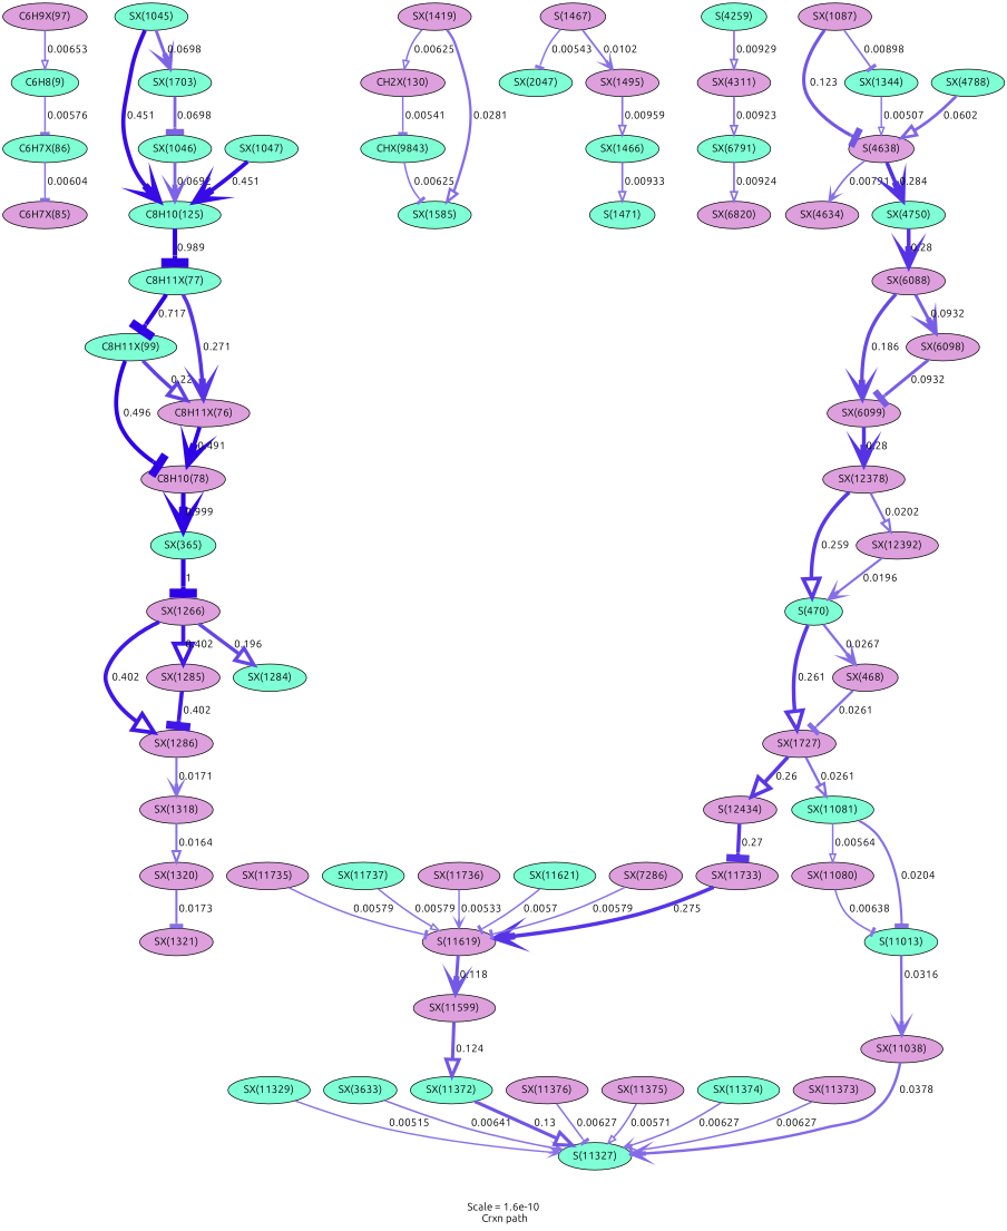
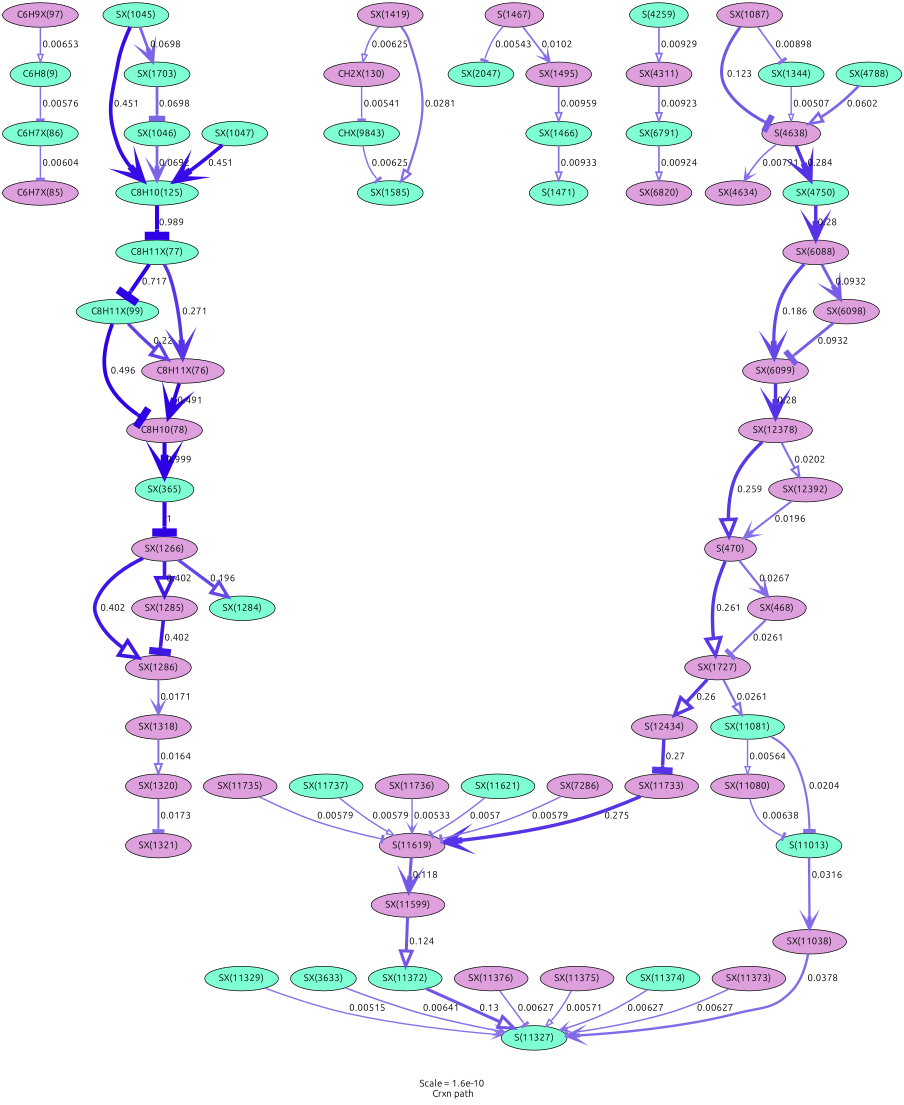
  digraph {
    fontname=Ubuntu
    label="Scale = 1.6e-10\l Crxn path"
    node [fillcolor=plum fontname=Ubuntu style=filled]
    edge [arrowhead=onormal arrowsize=1.09 color="0.7, 0.506, 0.9" fontname=Ubuntu style="setlinewidth(2.17)"]
    n1 [fillcolor=aquamarine label="C6H8(9)"]
    n2 [fillcolor=aquamarine label="C6H7X(86)"]
    n3 [label="C6H7X(85)"]
    n4 [label="C6H9X(97)"]
    n5 [fillcolor=aquamarine label="C8H11X(99)"]
    n6 [label="C8H10(78)"]
    n7 [label="C8H11X(76)"]
    n8 [fillcolor=aquamarine label="SX(365)"]
    n9 [label="SX(1266)"]
    n10 [label="SX(1286)"]
    n11 [label="SX(1285)"]
    n12 [fillcolor=aquamarine label="SX(1284)"]
    n13 [fillcolor=aquamarine label="C8H10(125)"]
    n14 [fillcolor=aquamarine label="C8H11X(77)"]
    n15 [fillcolor=aquamarine label="SX(1045)"]
    n16 [fillcolor=aquamarine label="SX(1703)"]
    n17 [fillcolor=aquamarine label="SX(1046)"]
    n18 [fillcolor=aquamarine label="SX(1047)"]
    n19 [label="SX(1318)"]
    n20 [label="SX(1320)"]
    n21 [label="SX(1419)"]
    n22 [label="CH2X(130)"]
    n23 [fillcolor=aquamarine label="SX(1585)"]
    n24 [fillcolor=aquamarine label="CHX(9843)"]
    n25 [label="S(1467)"]
    n26 [fillcolor=aquamarine label="SX(2047)"]
    n27 [label="SX(1495)"]
    n28 [fillcolor=aquamarine label="SX(1466)"]
    n29 [fillcolor=aquamarine label="S(1471)"]
    n30 [fillcolor=aquamarine label="S(4259)"]
    n31 [label="SX(4311)"]
    n32 [fillcolor=aquamarine label="SX(6791)"]
    n33 [label="SX(6820)"]
    n34 [label="SX(1321)"]
    n35 [label="S(4638)"]
    n36 [label="SX(4634)"]
    n37 [fillcolor=aquamarine label="SX(4750)"]
    n38 [label="SX(6088)"]
    n39 [label="SX(6099)"]
    n40 [label="SX(6098)"]
    n41 [label="SX(1087)"]
    n42 [fillcolor=aquamarine label="SX(1344)"]
    n43 [fillcolor=aquamarine label="SX(4788)"]
    n44 [label="SX(12378)"]
-   n45 [fillcolor=aquamarine label="S(470)"]
+   n45 [label="S(470)"]
    n46 [label="SX(12392)"]
    n47 [fillcolor=aquamarine label="S(11013)"]
    n48 [label="SX(11038)"]
    n49 [fillcolor=aquamarine label="S(11327)"]
    n50 [fillcolor=aquamarine label="SX(11081)"]
    n51 [label="SX(11080)"]
    n52 [fillcolor=aquamarine label="SX(11329)"]
    n53 [fillcolor=aquamarine label="SX(3633)"]
    n54 [fillcolor=aquamarine label="SX(11372)"]
    n55 [label="SX(11376)"]
    n56 [label="SX(11375)"]
    n57 [fillcolor=aquamarine label="SX(11374)"]
    n58 [label="SX(11373)"]
    n59 [label="SX(11599)"]
    n60 [label="S(11619)"]
    n61 [label="SX(11733)"]
    n62 [fillcolor=aquamarine label="SX(11621)"]
    n63 [label="SX(7286)"]
    n64 [label="SX(11735)"]
    n65 [fillcolor=aquamarine label="SX(11737)"]
    n66 [label="SX(11736)"]
    n67 [label="SX(1727)"]
    n68 [label="S(12434)"]
    n69 [label="SX(468)"]
    n1 -> n2 [arrowhead=tee arrowsize=1.05 label=" 0.00576" style="setlinewidth(2.11)"]
    n2 -> n3 [arrowhead=tee arrowsize=1.07 label=" 0.00604" style="setlinewidth(2.14)"]
    n4 -> n1 [arrowsize=1.1 color="0.7, 0.507, 0.9" label=" 0.00653" style="setlinewidth(2.2)"]
    n5 -> n6 [arrowhead=tee arrowsize=2.74 color="0.7, 0.996, 0.9" label=" 0.496" style="setlinewidth(5.47)"]
    n5 -> n7 [arrowsize=2.43 color="0.7, 0.72, 0.9" label=" 0.22" style="setlinewidth(4.86)"]
    n6 -> n8 [arrowhead=vee arrowsize=3 color="0.7, 1.5, 0.9" label=" 0.999" style="setlinewidth(6)"]
    n7 -> n6 [arrowhead=vee arrowsize=2.73 color="0.7, 0.991, 0.9" label=" 0.491" style="setlinewidth(5.46)"]
    n8 -> n9 [arrowhead=tee arrowsize=3 color="0.7, 1.5, 0.9" label=" 1" style="setlinewidth(6)"]
    n9 -> n10 [arrowsize=2.66 color="0.7, 0.902, 0.9" label=" 0.402" style="setlinewidth(5.31)"]
    n9 -> n11 [arrowsize=2.66 color="0.7, 0.902, 0.9" label=" 0.402" style="setlinewidth(5.31)"]
    n9 -> n12 [arrowsize=2.38 color="0.7, 0.696, 0.9" label=" 0.196" style="setlinewidth(4.77)"]
    n10 -> n19 [arrowhead=vee arrowsize=1.46 color="0.7, 0.517, 0.9" label=" 0.0171" style="setlinewidth(2.93)"]
    n11 -> n10 [arrowhead=tee arrowsize=2.66 color="0.7, 0.902, 0.9" label=" 0.402" style="setlinewidth(5.31)"]
    n13 -> n14 [arrowhead=tee arrowsize=3 color="0.7, 1.49, 0.9" label=" 0.989" style="setlinewidth(5.99)"]
    n14 -> n5 [arrowhead=tee arrowsize=2.87 color="0.7, 1.22, 0.9" label=" 0.717" style="setlinewidth(5.75)"]
    n14 -> n7 [arrowhead=vee arrowsize=2.51 color="0.7, 0.771, 0.9" label=" 0.271" style="setlinewidth(5.01)"]
    n15 -> n13 [arrowhead=vee arrowsize=2.7 color="0.7, 0.951, 0.9" label=" 0.451" style="setlinewidth(5.4)"]
    n15 -> n16 [arrowhead=vee arrowsize=2 color="0.7, 0.57, 0.9" label=" 0.0698" style="setlinewidth(3.99)"]
    n16 -> n17 [arrowhead=tee arrowsize=2 color="0.7, 0.57, 0.9" label=" 0.0698" style="setlinewidth(3.99)"]
    n17 -> n13 [arrowhead=vee arrowsize=1.99 color="0.7, 0.569, 0.9" label=" 0.0692" style="setlinewidth(3.98)"]
    n18 -> n13 [arrowhead=vee arrowsize=2.7 color="0.7, 0.951, 0.9" label=" 0.451" style="setlinewidth(5.4)"]
    n19 -> n20 [arrowsize=1.45 color="0.7, 0.516, 0.9" label=" 0.0164" style="setlinewidth(2.89)"]
    n20 -> n34 [arrowhead=tee arrowsize=1.47 color="0.7, 0.517, 0.9" label=" 0.0173" style="setlinewidth(2.94)"]
    n21 -> n22 [arrowsize=1.08 label=" 0.00625"]
    n21 -> n23 [arrowsize=1.65 color="0.7, 0.528, 0.9" label=" 0.0281" style="setlinewidth(3.3)"]
    n22 -> n24 [arrowhead=tee arrowsize=1.03 color="0.7, 0.505, 0.9" label=" 0.00541" style="setlinewidth(2.06)"]
    n24 -> n23 [arrowhead=tee arrowsize=1.08 label=" 0.00625"]
    n25 -> n26 [arrowhead=tee arrowsize=1.03 color="0.7, 0.505, 0.9" label=" 0.00543" style="setlinewidth(2.06)"]
    n25 -> n27 [arrowhead=vee arrowsize=1.27 color="0.7, 0.51, 0.9" label=" 0.0102" style="setlinewidth(2.54)"]
    n27 -> n28 [arrowsize=1.25 color="0.7, 0.51, 0.9" label=" 0.00959" style="setlinewidth(2.49)"]
    n28 -> n29 [arrowsize=1.24 color="0.7, 0.509, 0.9" label=" 0.00933" style="setlinewidth(2.47)"]
    n30 -> n31 [arrowsize=1.23 color="0.7, 0.509, 0.9" label=" 0.00929" style="setlinewidth(2.47)"]
    n31 -> n32 [arrowsize=1.23 color="0.7, 0.509, 0.9" label=" 0.00923" style="setlinewidth(2.46)"]
    n32 -> n33 [arrowsize=1.23 color="0.7, 0.509, 0.9" label=" 0.00924" style="setlinewidth(2.46)"]
    n35 -> n36 [arrowhead=vee arrowsize=1.17 color="0.7, 0.508, 0.9" label=" 0.00791" style="setlinewidth(2.35)"]
    n35 -> n37 [arrowhead=vee arrowsize=2.52 color="0.7, 0.784, 0.9" label=" 0.284" style="setlinewidth(5.05)"]
    n37 -> n38 [arrowhead=vee arrowsize=2.52 color="0.7, 0.78, 0.9" label=" 0.28" style="setlinewidth(5.04)"]
    n38 -> n39 [arrowhead=vee arrowsize=2.37 color="0.7, 0.686, 0.9" label=" 0.186" style="setlinewidth(4.73)"]
    n38 -> n40 [arrowhead=vee arrowsize=2.1 color="0.7, 0.593, 0.9" label=" 0.0932" style="setlinewidth(4.21)"]
    n39 -> n44 [arrowhead=vee arrowsize=2.52 color="0.7, 0.78, 0.9" label=" 0.28" style="setlinewidth(5.04)"]
    n40 -> n39 [arrowhead=tee arrowsize=2.1 color="0.7, 0.593, 0.9" label=" 0.0932" style="setlinewidth(4.21)"]
    n41 -> n35 [arrowhead=tee arrowsize=2.21 color="0.7, 0.623, 0.9" label=" 0.123" style="setlinewidth(4.42)"]
    n41 -> n42 [arrowhead=tee arrowsize=1.22 color="0.7, 0.509, 0.9" label=" 0.00898" style="setlinewidth(2.44)"]
    n42 -> n35 [arrowsize=1.01 color="0.7, 0.505, 0.9" label=" 0.00507" style="setlinewidth(2.01)"]
    n43 -> n35 [arrowsize=1.94 color="0.7, 0.56, 0.9" label=" 0.0602" style="setlinewidth(3.88)"]
    n44 -> n45 [arrowsize=2.49 color="0.7, 0.759, 0.9" label=" 0.259" style="setlinewidth(4.98)"]
    n44 -> n46 [arrowsize=1.53 color="0.7, 0.52, 0.9" label=" 0.0202" style="setlinewidth(3.05)"]
    n45 -> n67 [arrowsize=2.49 color="0.7, 0.761, 0.9" label=" 0.261" style="setlinewidth(4.98)"]
    n45 -> n69 [arrowhead=vee arrowsize=1.63 color="0.7, 0.527, 0.9" label=" 0.0267" style="setlinewidth(3.26)"]
    n46 -> n45 [arrowhead=vee arrowsize=1.52 color="0.7, 0.52, 0.9" label=" 0.0196" style="setlinewidth(3.03)"]
    n47 -> n48 [arrowhead=vee arrowsize=1.7 color="0.7, 0.532, 0.9" label=" 0.0316" style="setlinewidth(3.39)"]
    n48 -> n49 [arrowhead=vee arrowsize=1.76 color="0.7, 0.538, 0.9" label=" 0.0378" style="setlinewidth(3.53)"]
    n50 -> n47 [arrowhead=tee arrowsize=1.53 color="0.7, 0.52, 0.9" label=" 0.0204" style="setlinewidth(3.06)"]
    n50 -> n51 [arrowsize=1.05 label=" 0.00564" style="setlinewidth(2.09)"]
    n51 -> n47 [arrowhead=tee label=" 0.00638" style="setlinewidth(2.18)"]
    n52 -> n49 [arrowhead=vee arrowsize=1.01 color="0.7, 0.505, 0.9" label=" 0.00515" style="setlinewidth(2.02)"]
    n53 -> n49 [arrowhead=vee label=" 0.00641" style="setlinewidth(2.19)"]
    n54 -> n49 [arrowsize=2.23 color="0.7, 0.63, 0.9" label=" 0.13" style="setlinewidth(4.46)"]
    n55 -> n49 [arrowhead=tee label=" 0.00627"]
    n56 -> n49 [arrowsize=1.05 label=" 0.00571" style="setlinewidth(2.1)"]
    n57 -> n49 [arrowhead=vee label=" 0.00627"]
    n58 -> n49 [arrowhead=tee label=" 0.00627"]
    n59 -> n54 [arrowsize=2.21 color="0.7, 0.624, 0.9" label=" 0.124" style="setlinewidth(4.43)"]
    n60 -> n59 [arrowhead=vee arrowsize=2.19 color="0.7, 0.618, 0.9" label=" 0.118" style="setlinewidth(4.39)"]
    n61 -> n60 [arrowhead=vee arrowsize=2.51 color="0.7, 0.775, 0.9" label=" 0.275" style="setlinewidth(5.03)"]
    n62 -> n60 [arrowhead=tee arrowsize=1.05 label=" 0.0057" style="setlinewidth(2.1)"]
    n63 -> n60 [arrowhead=tee arrowsize=1.06 label=" 0.00579" style="setlinewidth(2.11)"]
    n64 -> n60 [arrowhead=tee arrowsize=1.06 label=" 0.00579" style="setlinewidth(2.11)"]
    n65 -> n60 [arrowsize=1.06 label=" 0.00579" style="setlinewidth(2.11)"]
    n66 -> n60 [arrowhead=vee arrowsize=1.02 color="0.7, 0.505, 0.9" label=" 0.00533" style="setlinewidth(2.05)"]
    n67 -> n50 [arrowsize=1.62 color="0.7, 0.526, 0.9" label=" 0.0261" style="setlinewidth(3.25)"]
    n67 -> n68 [arrowsize=2.49 color="0.7, 0.76, 0.9" label=" 0.26" style="setlinewidth(4.98)"]
    n68 -> n61 [arrowhead=tee arrowsize=2.51 color="0.7, 0.77, 0.9" label=" 0.27" style="setlinewidth(5.01)"]
    n69 -> n67 [arrowhead=tee arrowsize=1.62 color="0.7, 0.526, 0.9" label=" 0.0261" style="setlinewidth(3.25)"]
  }
